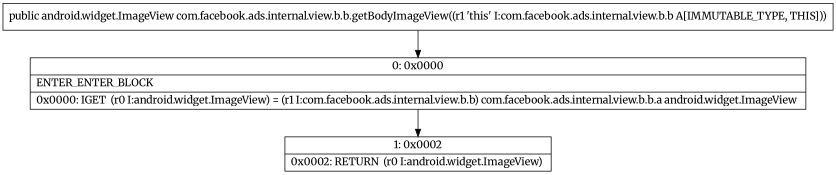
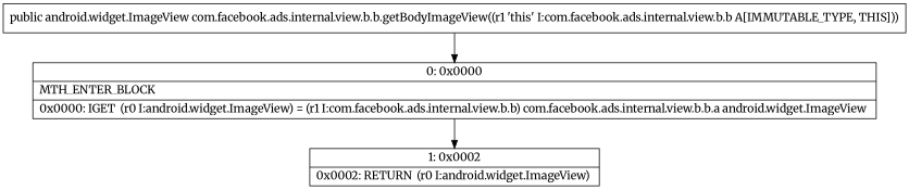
  digraph {
    fontname=Merriweather
    node [shape=record fontname=Merriweather]
    edge [fontname=Merriweather]
-   n1 [label="{0\:\ 0x0000|ENTER_ENTER_BLOCK\l|0x0000: IGET  (r0 I:android.widget.ImageView) = (r1 I:com.facebook.ads.internal.view.b.b) com.facebook.ads.internal.view.b.b.a android.widget.ImageView \l}"]
+   n1 [label="{0\:\ 0x0000|MTH_ENTER_BLOCK\l|0x0000: IGET  (r0 I:android.widget.ImageView) = (r1 I:com.facebook.ads.internal.view.b.b) com.facebook.ads.internal.view.b.b.a android.widget.ImageView \l}"]
    n2 [label="{1\:\ 0x0002|0x0002: RETURN  (r0 I:android.widget.ImageView) \l}"]
    n3 [label="{public android.widget.ImageView com.facebook.ads.internal.view.b.b.getBodyImageView((r1 'this' I:com.facebook.ads.internal.view.b.b A[IMMUTABLE_TYPE, THIS])) }"]
    n1 -> n2
    n3 -> n1
  }
